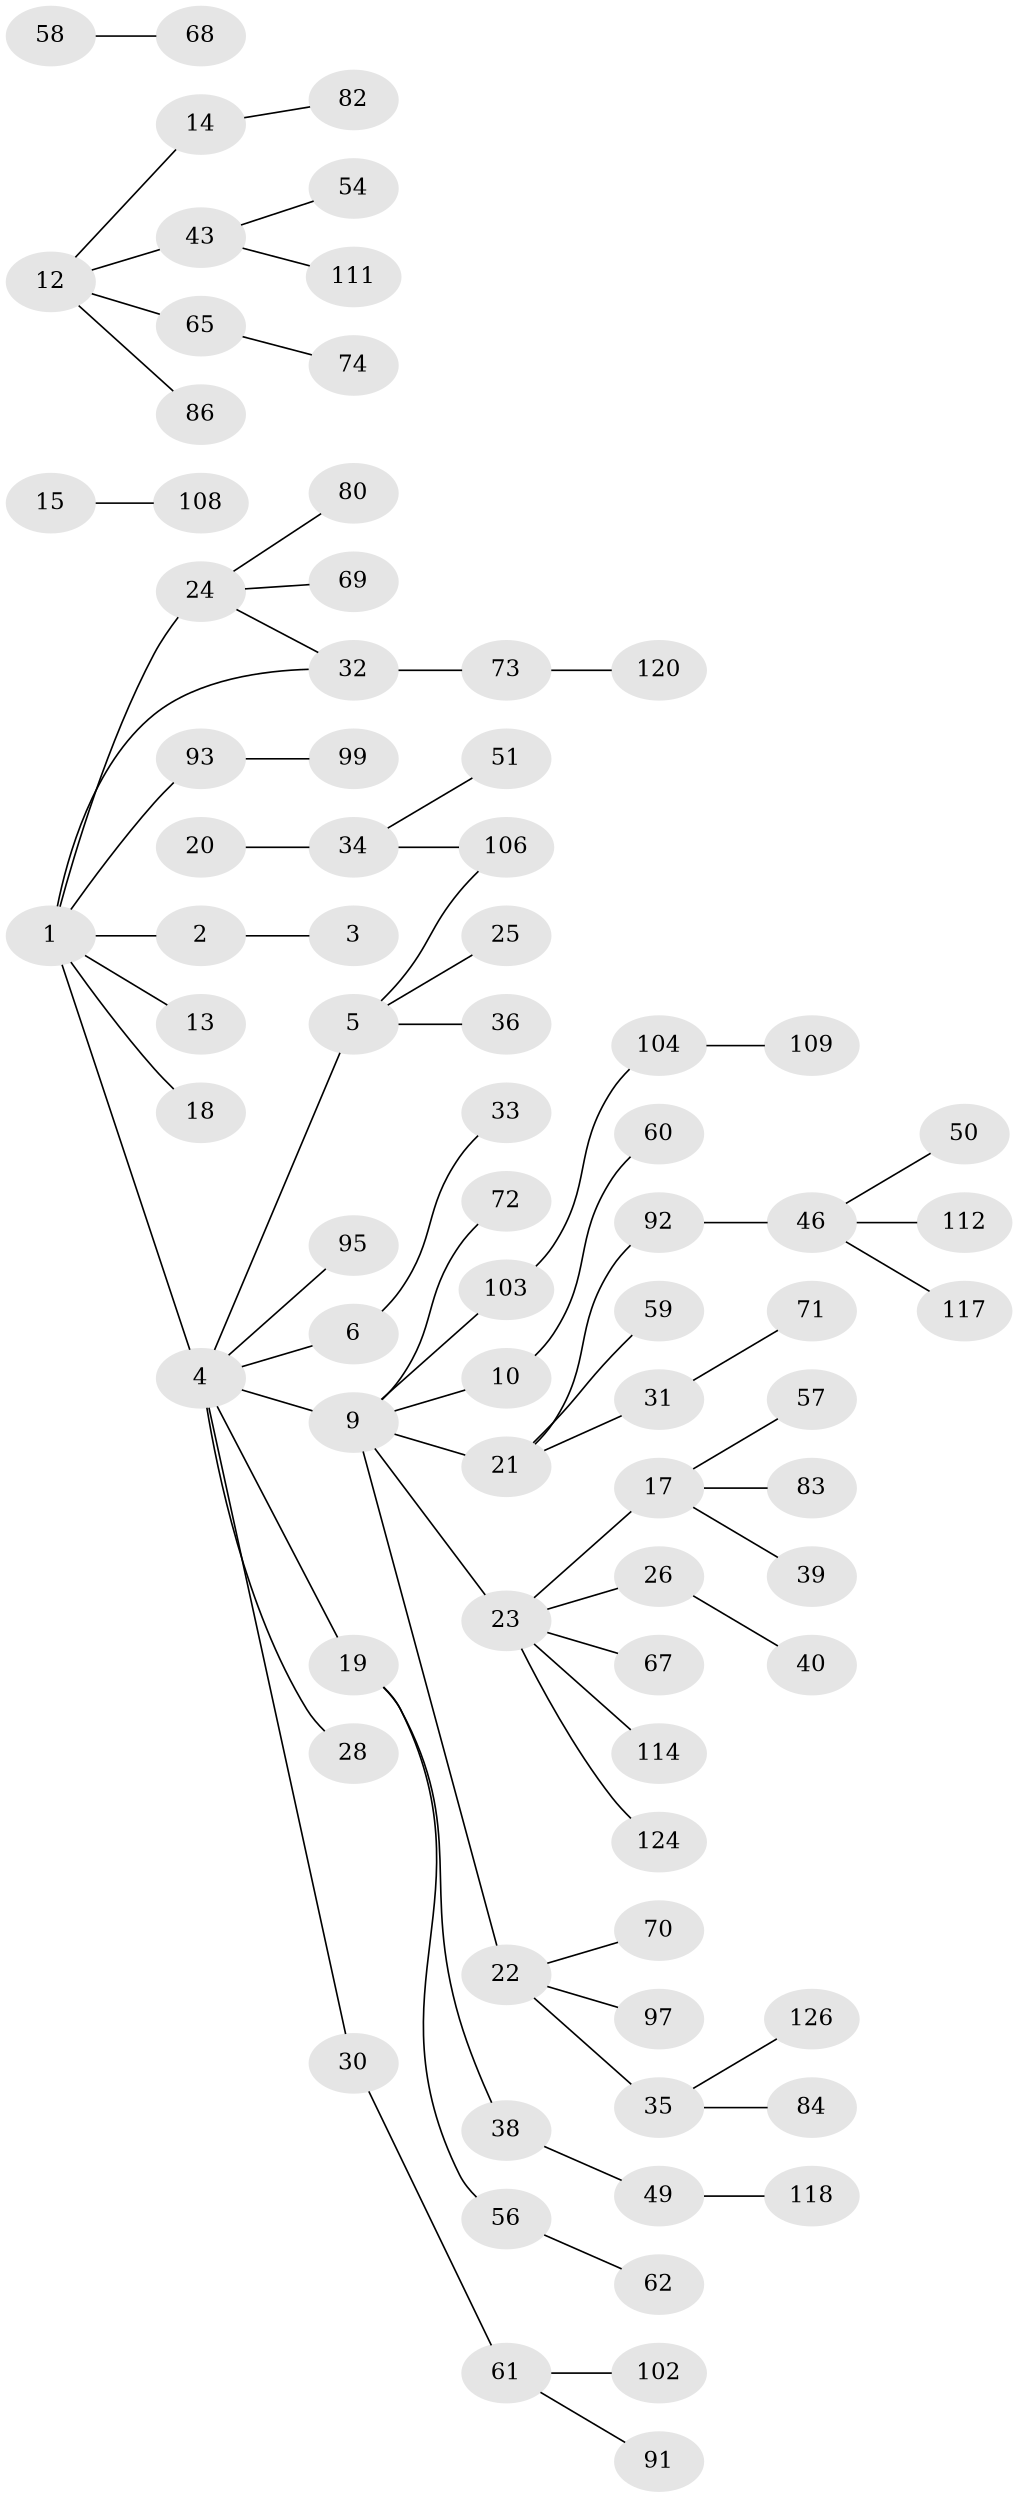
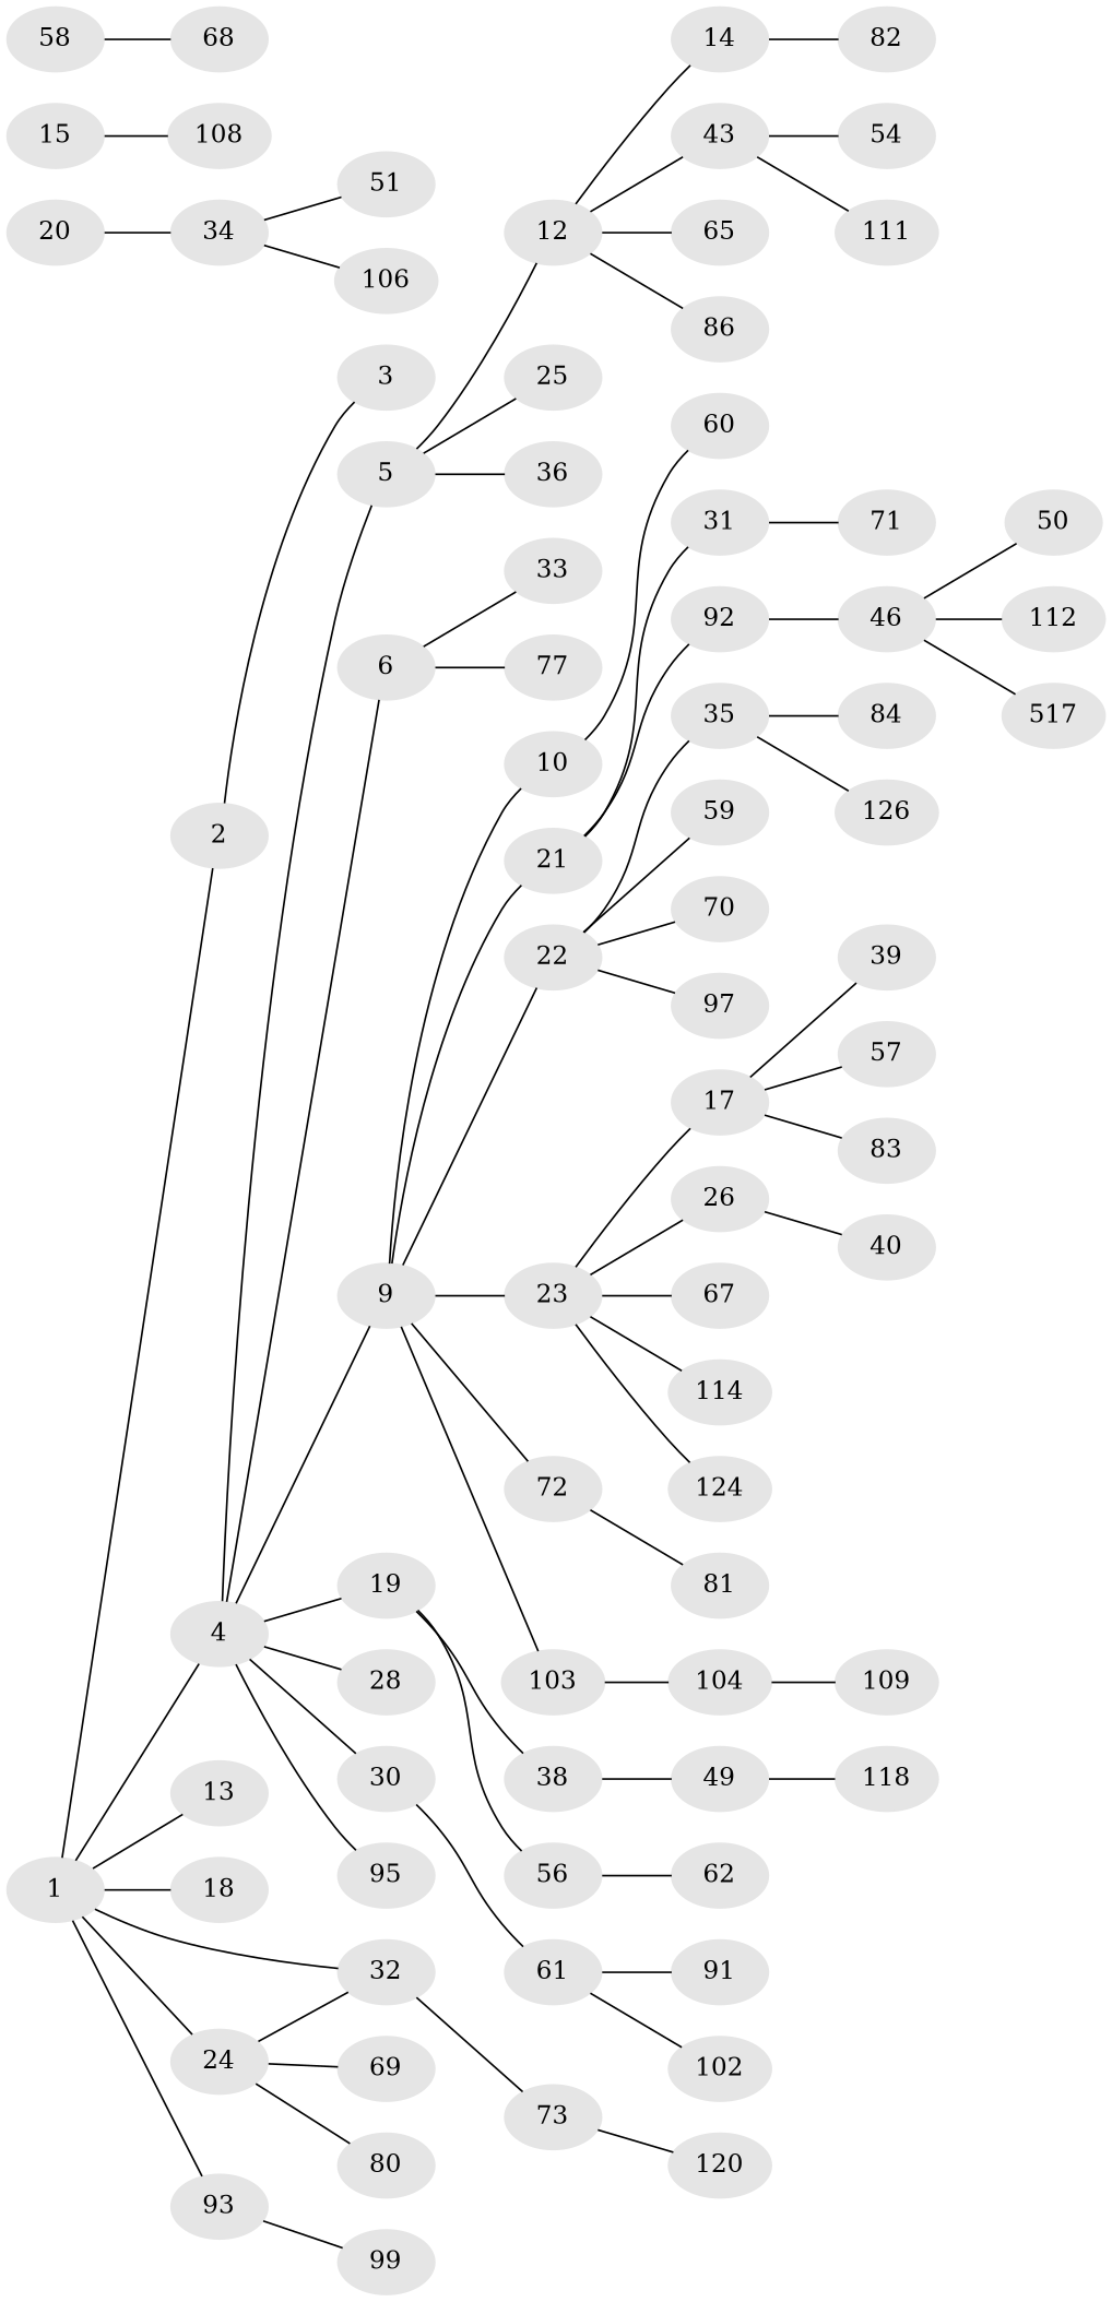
  graph {
    rankdir=LR
    node [color=gray90 style=filled]
    1 [super="+11"]
    2 [super="+8"]
    4 [super="+7"]
    13 [super="+27"]
    18
    24 [super="+42"]
    93
    32 [super="+79"]
    3
    5 [super="+29"]
    6 [super="+45"]
    9 [super="+16"]
    19 [super="+44"]
    28
    30 [super="+119"]
    95
    34 [super="+96"]
    20
    69
    80
    99
    15 [super="+41"]
    108
    12 [super="+78"]
    25
    36
    33
+   77 [super="+91"]
    10 [super="+115"]
    21 [super="+53"]
    22 [super="+59"]
    23 [super="+37"]
    72 [super="+90"]
    103
    38
    56 [super="+122"]
    61 [super="+107"]
    14 [super="+76"]
    43 [super="+52"]
    65
    86
    60
    17 [super="+47"]
    39 [super="+113"]
    57
    83
    31 [super="+116"]
    92
    35 [super="+75"]
    n50 [label=59 super="+66"]
    70
    97
    26 [super="+105"]
    67
    114
    n56 [label=124]
+   81 [super="+84"]
    104 [super="+110"]
    n59 [label=82]
    54 [super="+82"]
    111
-   74 [super="+85"]
    49 [super="+63"]
    62
    51 [super="+64"]
    106
    71 [super="+89"]
    58 [super="+87"]
    68 [super="+100"]
    46 [super="+48"]
    n71 [label=84]
    n72 [label=126]
    40
    73
    n75 [label=91]
    102
    120
    50
    112
-   117
+   117 [label=517]
    118
    109
    1 -- 2
    1 -- 4
    1 -- 13
    1 -- 18
    1 -- 24
    1 -- 93
    1 -- 32
    2 -- 3
    4 -- 5
    4 -- 6
    4 -- 9
    4 -- 19
    4 -- 28
    4 -- 30
    4 -- 95
    24 -- 32
    24 -- 69
    24 -- 80
    93 -- 99
    32 -- 73
-   5 -- 106
+   5 -- 12
    5 -- 25
    5 -- 36
    6 -- 33
+   6 -- 77
    9 -- 10
    9 -- 21
    9 -- 22
    9 -- 23
    9 -- 72
    9 -- 103
    19 -- 38
    19 -- 56
    30 -- 61
    34 -- 51
    34 -- 106
    20 -- 34
    15 -- 108
    12 -- 14
    12 -- 43
    12 -- 65
    12 -- 86
    10 -- 60
    21 -- 31
    21 -- 92
    22 -- 35
-   21 -- n50
+   22 -- n50
    22 -- 70
    22 -- 97
    23 -- 17
    23 -- 26
    23 -- 67
    23 -- 114
    23 -- n56
+   72 -- 81
    103 -- 104
    38 -- 49
    56 -- 62
    61 -- n75
    61 -- 102
    14 -- n59
    43 -- 54
    43 -- 111
-   65 -- 74
    17 -- 39
    17 -- 57
    17 -- 83
    31 -- 71
    92 -- 46
    35 -- n71
    35 -- n72
    26 -- 40
    104 -- 109
    49 -- 118
    58 -- 68
    46 -- 50
    46 -- 112
    46 -- 117
    73 -- 120
  }
